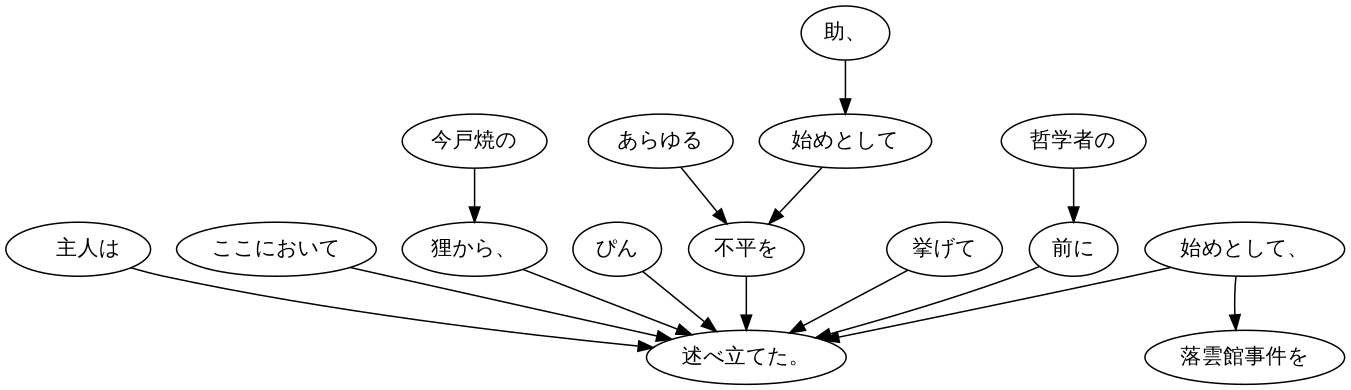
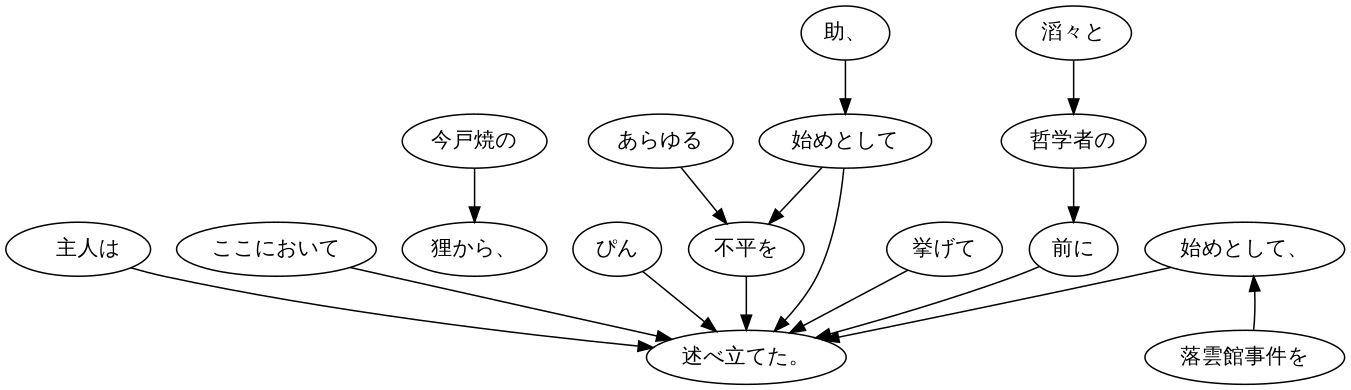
  digraph {
    n1 [label="　主人は"]
    n2 [label="述べ立てた。"]
    n3 [label="ここにおいて"]
    n4 [label="落雲館事件を"]
    n5 [label="始めとして、"]
    n6 [label="今戸焼の"]
    n7 [label="狸から、"]
    n8 [label="ぴん"]
    n9 [label="助、"]
    n10 [label="始めとして"]
    n11 [label="不平を"]
    n12 [label="あらゆる"]
    n13 [label="挙げて"]
+   n14 [label="滔々と"]
    n15 [label="哲学者の"]
    n16 [label="前に"]
    n1 -> n2
    n3 -> n2
-   n5 -> n4
+   n4 -> n5
    n5 -> n2
    n6 -> n7
-   n7 -> n2
+   n10 -> n2
    n8 -> n2
    n9 -> n10
    n10 -> n11
    n11 -> n2
    n12 -> n11
    n13 -> n2
+   n14 -> n15
    n15 -> n16
    n16 -> n2
  }
